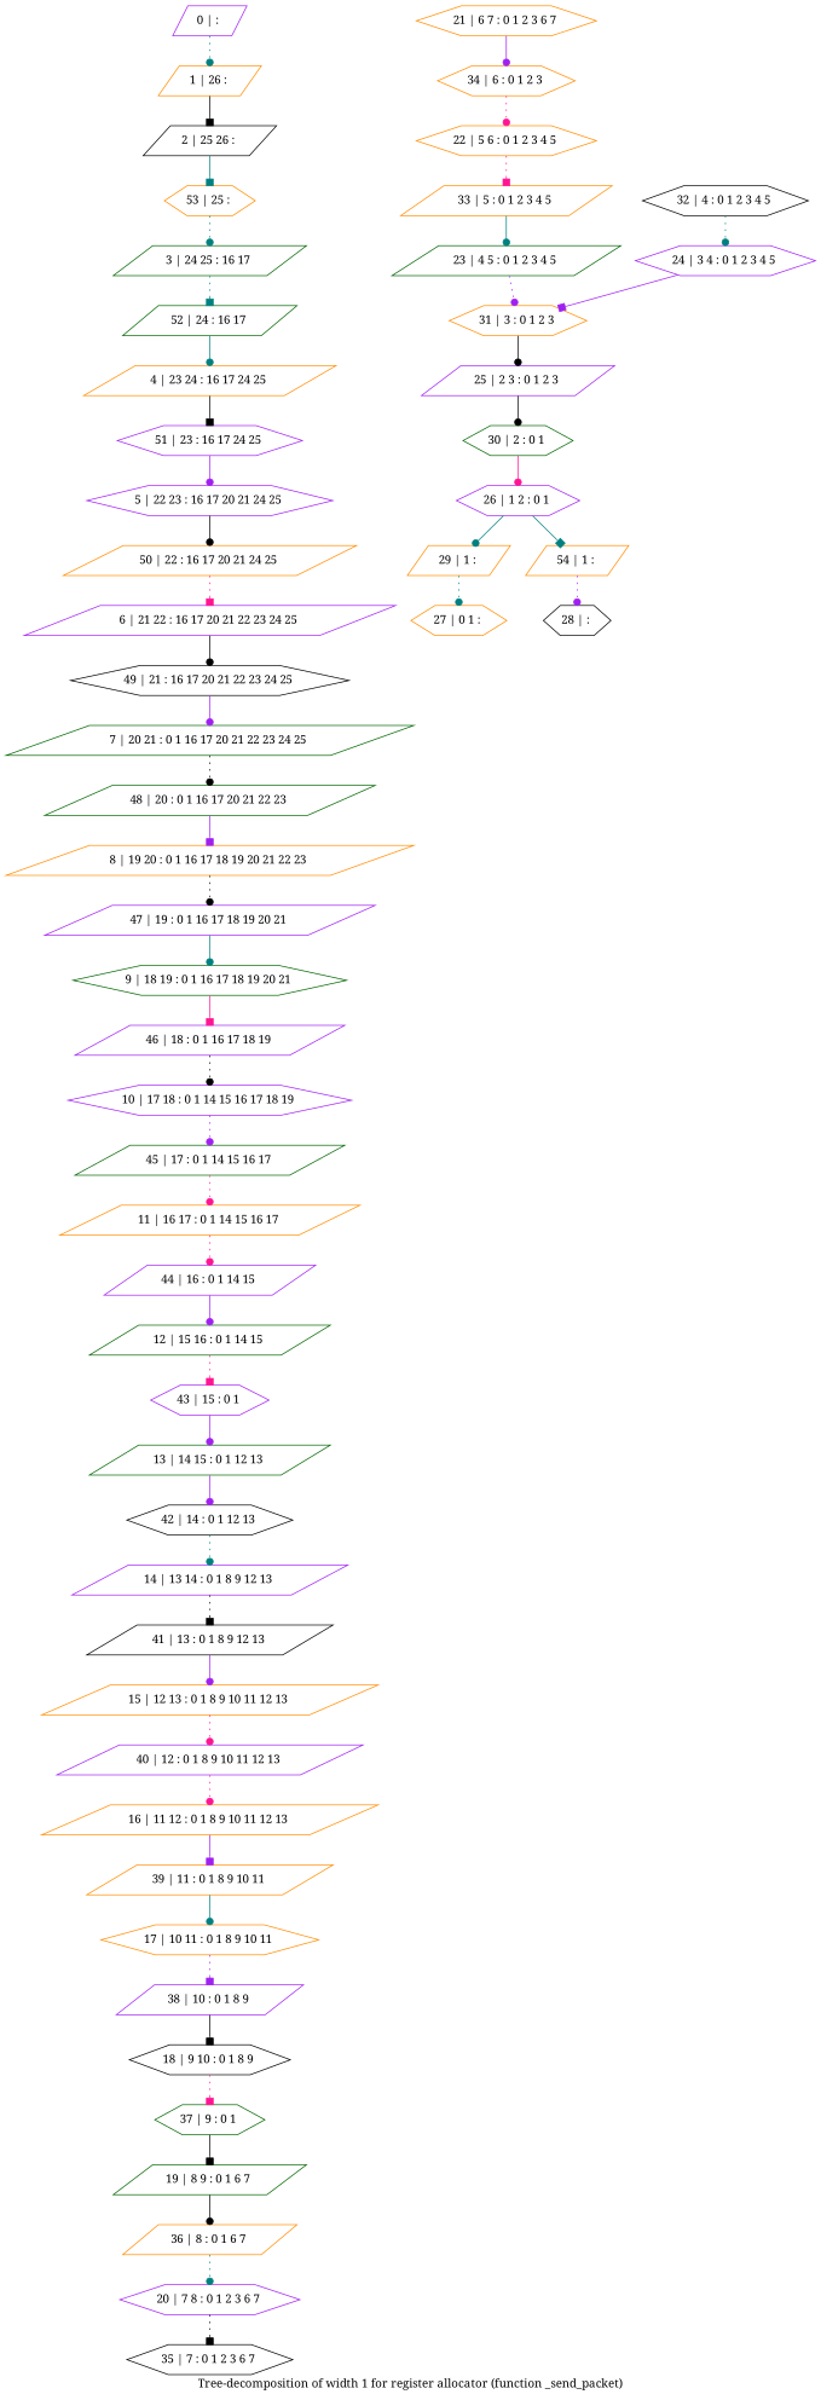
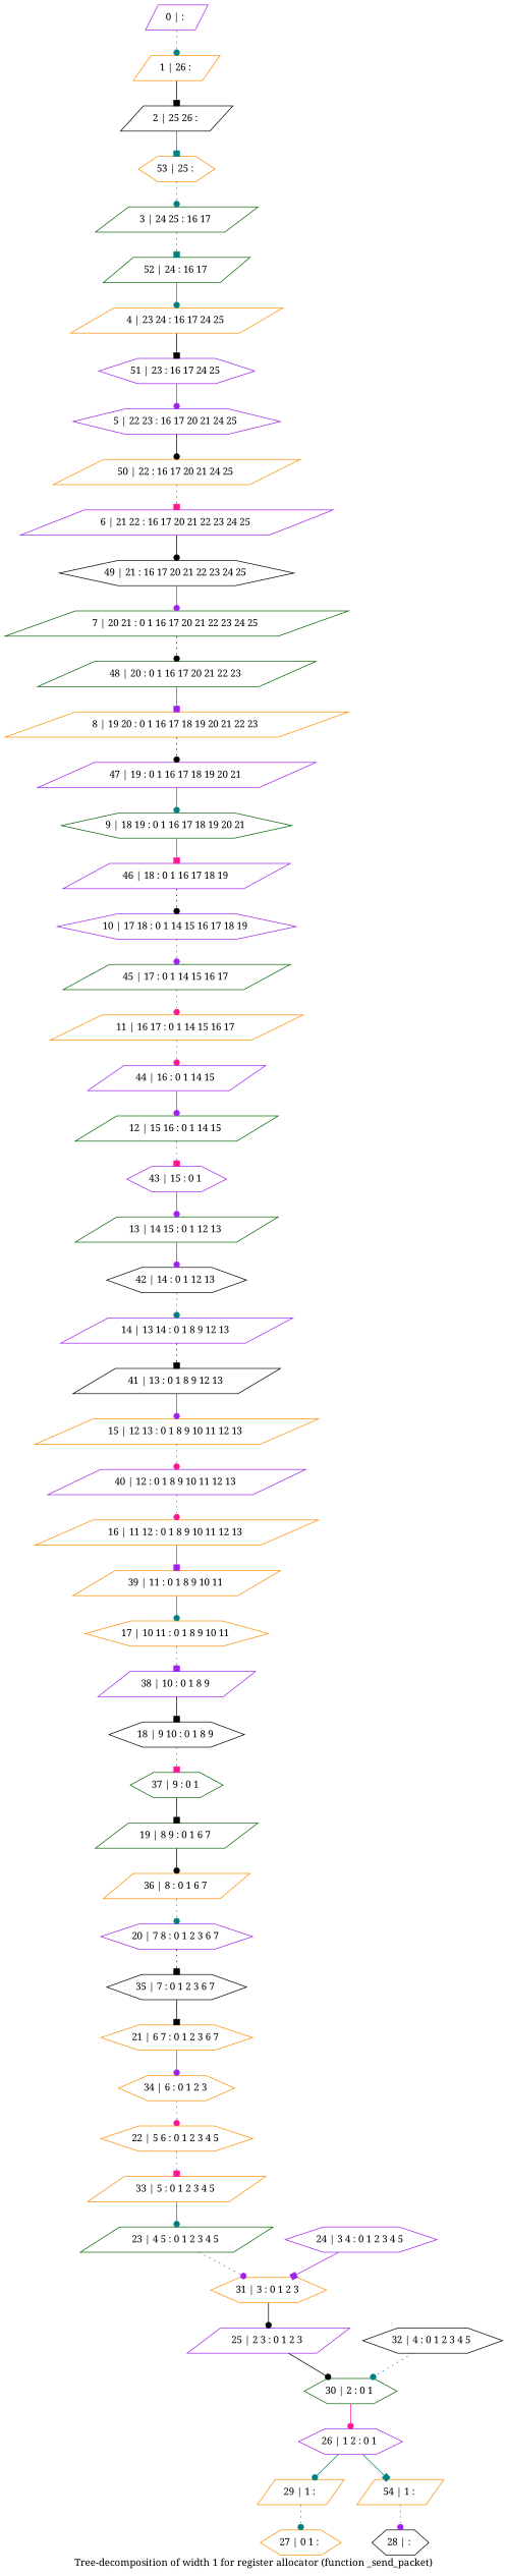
  digraph {
    fontname="Noto Serif"
    label="Tree-decomposition of width 1 for register allocator (function _send_packet)"
    node [color=darkorange fontname="Noto Serif" shape=parallelogram]
    edge [arrowhead=dot color=black fontname="Noto Serif" style=solid]
    n1 [color=purple label="0 | : "]
    n2 [label="1 | 26 : "]
    n3 [color=black label="2 | 25 26 : "]
    n4 [label="53 | 25 : " shape=hexagon]
    n5 [color=darkgreen label="3 | 24 25 : 16 17 "]
    n6 [color=darkgreen label="52 | 24 : 16 17 "]
    n7 [label="4 | 23 24 : 16 17 24 25 "]
    n8 [color=purple label="51 | 23 : 16 17 24 25 " shape=hexagon]
    n9 [color=purple label="5 | 22 23 : 16 17 20 21 24 25 " shape=hexagon]
    n10 [label="50 | 22 : 16 17 20 21 24 25 "]
    n11 [color=purple label="6 | 21 22 : 16 17 20 21 22 23 24 25 "]
    n12 [color=black label="49 | 21 : 16 17 20 21 22 23 24 25 " shape=hexagon]
    n13 [color=darkgreen label="7 | 20 21 : 0 1 16 17 20 21 22 23 24 25 "]
    n14 [color=darkgreen label="48 | 20 : 0 1 16 17 20 21 22 23 "]
    n15 [label="8 | 19 20 : 0 1 16 17 18 19 20 21 22 23 "]
    n16 [color=purple label="47 | 19 : 0 1 16 17 18 19 20 21 "]
    n17 [color=darkgreen label="9 | 18 19 : 0 1 16 17 18 19 20 21 " shape=hexagon]
    n18 [color=purple label="46 | 18 : 0 1 16 17 18 19 "]
    n19 [color=purple label="10 | 17 18 : 0 1 14 15 16 17 18 19 " shape=hexagon]
    n20 [color=darkgreen label="45 | 17 : 0 1 14 15 16 17 "]
    n21 [label="11 | 16 17 : 0 1 14 15 16 17 "]
    n22 [color=purple label="44 | 16 : 0 1 14 15 "]
    n23 [color=darkgreen label="12 | 15 16 : 0 1 14 15 "]
    n24 [color=purple label="43 | 15 : 0 1 " shape=hexagon]
    n25 [color=darkgreen label="13 | 14 15 : 0 1 12 13 "]
    n26 [color=black label="42 | 14 : 0 1 12 13 " shape=hexagon]
    n27 [color=purple label="14 | 13 14 : 0 1 8 9 12 13 "]
    n28 [color=black label="41 | 13 : 0 1 8 9 12 13 "]
    n29 [label="15 | 12 13 : 0 1 8 9 10 11 12 13 "]
    n30 [color=purple label="40 | 12 : 0 1 8 9 10 11 12 13 "]
    n31 [label="16 | 11 12 : 0 1 8 9 10 11 12 13 "]
    n32 [label="39 | 11 : 0 1 8 9 10 11 "]
    n33 [label="17 | 10 11 : 0 1 8 9 10 11 " shape=hexagon]
    n34 [color=purple label="38 | 10 : 0 1 8 9 "]
    n35 [color=black label="18 | 9 10 : 0 1 8 9 " shape=hexagon]
    n36 [color=darkgreen label="37 | 9 : 0 1 " shape=hexagon]
    n37 [color=darkgreen label="19 | 8 9 : 0 1 6 7 "]
    n38 [label="36 | 8 : 0 1 6 7 "]
    n39 [color=purple label="20 | 7 8 : 0 1 2 3 6 7 " shape=hexagon]
    n40 [color=black label="35 | 7 : 0 1 2 3 6 7 " shape=hexagon]
    n41 [label="21 | 6 7 : 0 1 2 3 6 7 " shape=hexagon]
    n42 [label="34 | 6 : 0 1 2 3 " shape=hexagon]
    n43 [label="22 | 5 6 : 0 1 2 3 4 5 " shape=hexagon]
    n44 [label="33 | 5 : 0 1 2 3 4 5 "]
    n45 [color=darkgreen label="23 | 4 5 : 0 1 2 3 4 5 "]
    n46 [label="31 | 3 : 0 1 2 3 " shape=hexagon]
    n47 [color=black label="32 | 4 : 0 1 2 3 4 5 " shape=hexagon]
    n48 [color=purple label="24 | 3 4 : 0 1 2 3 4 5 " shape=hexagon]
    n49 [color=purple label="25 | 2 3 : 0 1 2 3 "]
    n50 [color=darkgreen label="30 | 2 : 0 1 " shape=hexagon]
    n51 [color=purple label="26 | 1 2 : 0 1 " shape=hexagon]
    n52 [label="29 | 1 : "]
    n53 [label="54 | 1 : "]
    n54 [label="27 | 0 1 : " shape=hexagon]
    n55 [color=black label="28 | : " shape=hexagon]
    n1 -> n2 [color=teal style=dotted]
    n2 -> n3 [arrowhead=box]
    n3 -> n4 [arrowhead=box color=teal]
    n4 -> n5 [color=teal style=dotted]
    n5 -> n6 [arrowhead=box color=teal style=dotted]
    n6 -> n7 [color=teal]
    n7 -> n8 [arrowhead=box]
    n8 -> n9 [color=purple]
    n9 -> n10
    n10 -> n11 [arrowhead=box color=deeppink style=dotted]
    n11 -> n12
    n12 -> n13 [color=purple]
    n13 -> n14 [style=dotted]
    n14 -> n15 [arrowhead=box color=purple]
    n15 -> n16 [style=dotted]
    n16 -> n17 [color=teal]
    n17 -> n18 [arrowhead=box color=deeppink]
    n18 -> n19 [style=dotted]
    n19 -> n20 [color=purple style=dotted]
    n20 -> n21 [color=deeppink style=dotted]
    n21 -> n22 [color=deeppink style=dotted]
    n22 -> n23 [color=purple]
    n23 -> n24 [arrowhead=box color=deeppink style=dotted]
    n24 -> n25 [color=purple]
    n25 -> n26 [color=purple]
    n26 -> n27 [color=teal style=dotted]
    n27 -> n28 [arrowhead=box style=dotted]
    n28 -> n29 [color=purple]
    n29 -> n30 [color=deeppink style=dotted]
    n30 -> n31 [color=deeppink style=dotted]
    n31 -> n32 [arrowhead=box color=purple]
    n32 -> n33 [color=teal]
    n33 -> n34 [arrowhead=box color=purple style=dotted]
    n34 -> n35 [arrowhead=box]
    n35 -> n36 [arrowhead=box color=deeppink style=dotted]
    n36 -> n37 [arrowhead=box]
    n37 -> n38
    n38 -> n39 [color=teal style=dotted]
    n39 -> n40 [arrowhead=box style=dotted]
+   n40 -> n41 [arrowhead=box]
    n41 -> n42 [color=purple]
    n42 -> n43 [color=deeppink style=dotted]
    n43 -> n44 [arrowhead=box color=deeppink style=dotted]
    n44 -> n45 [color=teal]
    n45 -> n46 [color=purple style=dotted]
    n46 -> n49
-   n47 -> n48 [color=teal style=dotted]
+   n47 -> n50 [color=teal style=dotted]
    n48 -> n46 [arrowhead=box color=purple]
    n49 -> n50
    n50 -> n51 [color=deeppink]
    n51 -> n52 [color=teal]
    n51 -> n53 [arrowhead=box color=teal]
    n52 -> n54 [color=teal style=dotted]
    n53 -> n55 [color=purple style=dotted]
  }
